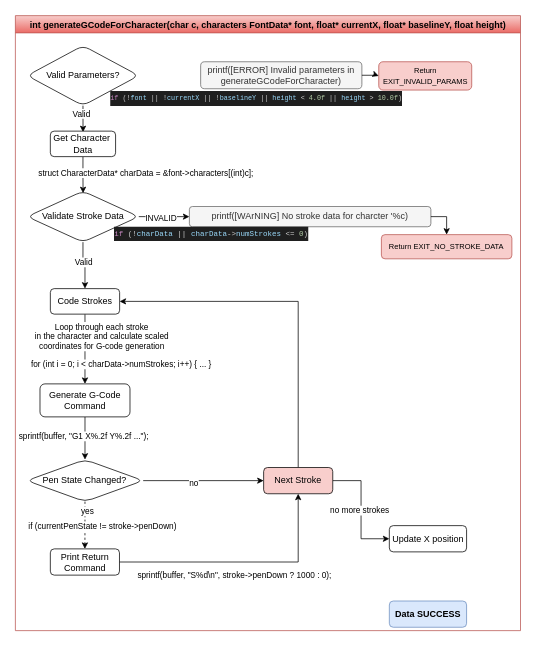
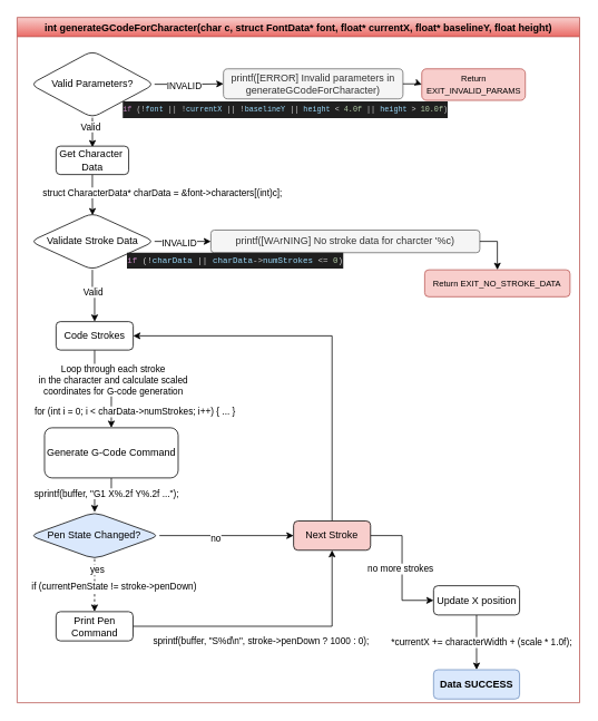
  <mxCell id="0" />
  <mxCell id="1" parent="0" />
- <mxCell id="2" value="&lt;p class=&quot;MsoNormal&quot;&gt;&lt;b&gt;&lt;span style=&quot;line-height: 110%;&quot;&gt;&lt;font&gt;int generateGCodeForCharacter(char c, characters FontData* font, float* currentX, float* baselineY, float height)&lt;/font&gt;&lt;font style=&quot;font-size: 12pt;&quot; color=&quot;#4472c4&quot;&gt;&lt;/font&gt;&lt;/span&gt;&lt;/b&gt;&lt;/p&gt;" style="swimlane;whiteSpace=wrap;html=1;fillColor=#f8cecc;strokeColor=#b85450;gradientColor=#ea6b66;" vertex="1" parent="1"><mxGeometry x="20" y="20" width="673.5" height="820" as="geometry"><mxRectangle x="46" y="715" width="156" height="26" as="alternateBounds" /></mxGeometry></mxCell>
+ <mxCell id="2" value="&lt;p class=&quot;MsoNormal&quot;&gt;&lt;b&gt;&lt;span style=&quot;line-height: 110%;&quot;&gt;&lt;font&gt;int generateGCodeForCharacter(char c, struct FontData* font, float* currentX, float* baselineY, float height)&lt;/font&gt;&lt;font style=&quot;font-size: 12pt;&quot; color=&quot;#4472c4&quot;&gt;&lt;/font&gt;&lt;/span&gt;&lt;/b&gt;&lt;/p&gt;" style="swimlane;whiteSpace=wrap;html=1;fillColor=#f8cecc;strokeColor=#b85450;gradientColor=#ea6b66;" vertex="1" parent="1"><mxGeometry x="20" y="20" width="673.5" height="820" as="geometry"><mxRectangle x="46" y="715" width="156" height="26" as="alternateBounds" /></mxGeometry></mxCell>
+ <mxCell id="3" style="edgeStyle=orthogonalEdgeStyle;rounded=0;orthogonalLoop=1;jettySize=auto;html=1;exitX=1;exitY=0.5;exitDx=0;exitDy=0;" edge="1" parent="2" source="5" target="6"><mxGeometry relative="1" as="geometry" /></mxCell>
+ <mxCell id="4" value="INVALID" style="edgeLabel;html=1;align=center;verticalAlign=middle;resizable=0;points=[];" vertex="1" connectable="0" parent="3"><mxGeometry x="-0.153" y="-1" relative="1" as="geometry"><mxPoint as="offset" /></mxGeometry></mxCell>
  <mxCell id="5" value="Valid Parameters?" style="rhombus;whiteSpace=wrap;html=1;rounded=1;" vertex="1" parent="2"><mxGeometry x="15.71" y="40" width="148.83" height="80" as="geometry" /></mxCell>
  <mxCell id="6" value="printf([ERROR] Invalid parameters in generateGCodeForCharacter)" style="rounded=1;whiteSpace=wrap;html=1;fillColor=#f5f5f5;strokeColor=#666666;fontColor=#333333;" vertex="1" parent="2"><mxGeometry x="247.04" y="61.5" width="214.96" height="36" as="geometry" /></mxCell>
  <mxCell id="7" value="&lt;font style=&quot;font-size: 10px;&quot;&gt;Return EXIT_INVALID_PARAMS&lt;/font&gt;" style="whiteSpace=wrap;html=1;fillColor=#f8cecc;strokeColor=#b85450;rounded=1;" vertex="1" parent="2"><mxGeometry x="484.5" y="61.5" width="123.96" height="37.75" as="geometry" /></mxCell>
  <mxCell id="8" value="" style="edgeStyle=orthogonalEdgeStyle;rounded=0;orthogonalLoop=1;jettySize=auto;html=1;exitX=1;exitY=0.5;exitDx=0;exitDy=0;" edge="1" parent="2" source="6" target="7"><mxGeometry relative="1" as="geometry"><mxPoint x="382.557" y="91.0" as="sourcePoint" /></mxGeometry></mxCell>
  <mxCell id="9" style="edgeStyle=orthogonalEdgeStyle;rounded=0;orthogonalLoop=1;jettySize=auto;html=1;exitX=1;exitY=0.5;exitDx=0;exitDy=0;" edge="1" parent="2" source="13" target="14"><mxGeometry relative="1" as="geometry" /></mxCell>
  <mxCell id="10" value="INVALID" style="edgeLabel;html=1;align=center;verticalAlign=middle;resizable=0;points=[];" vertex="1" connectable="0" parent="9"><mxGeometry x="-0.153" y="-1" relative="1" as="geometry"><mxPoint as="offset" /></mxGeometry></mxCell>
  <mxCell id="11" style="edgeStyle=orthogonalEdgeStyle;rounded=0;orthogonalLoop=1;jettySize=auto;html=1;exitX=0.5;exitY=1;exitDx=0;exitDy=0;" edge="1" parent="2" source="13" target="27"><mxGeometry relative="1" as="geometry"><mxPoint x="90.286" y="374.143" as="targetPoint" /></mxGeometry></mxCell>
  <mxCell id="12" value="Valid" style="edgeLabel;html=1;align=center;verticalAlign=middle;resizable=0;points=[];" vertex="1" connectable="0" parent="11"><mxGeometry x="-0.18" relative="1" as="geometry"><mxPoint as="offset" /></mxGeometry></mxCell>
  <mxCell id="13" value="Validate Stroke Data" style="rhombus;whiteSpace=wrap;html=1;rounded=1;" vertex="1" parent="2"><mxGeometry x="15.71" y="234" width="148.83" height="68" as="geometry" /></mxCell>
  <mxCell id="14" value="printf([WArNING] No stroke data for charcter '%c)" style="rounded=1;whiteSpace=wrap;html=1;fillColor=#f5f5f5;strokeColor=#666666;fontColor=#333333;" vertex="1" parent="2"><mxGeometry x="232" y="254.5" width="322" height="27" as="geometry" /></mxCell>
- <mxCell id="15" value="&lt;font style=&quot;font-size: 10px;&quot;&gt;Return EXIT_NO_STROKE_DATA&lt;/font&gt;" style="whiteSpace=wrap;html=1;fillColor=#f8cecc;strokeColor=#b85450;rounded=1;" vertex="1" parent="2"><mxGeometry x="488.0" y="292" width="174" height="32.25" as="geometry" /></mxCell>
+ <mxCell id="15" value="&lt;font style=&quot;font-size: 10px;&quot;&gt;Return EXIT_NO_STROKE_DATA&lt;/font&gt;" style="whiteSpace=wrap;html=1;fillColor=#f8cecc;strokeColor=#b85450;rounded=1;" vertex="1" parent="2"><mxGeometry x="488.0" y="302" width="174" height="32.25" as="geometry" /></mxCell>
  <mxCell id="16" value="" style="edgeStyle=orthogonalEdgeStyle;rounded=0;orthogonalLoop=1;jettySize=auto;html=1;exitX=1;exitY=0.5;exitDx=0;exitDy=0;" edge="1" parent="2" source="14" target="15"><mxGeometry relative="1" as="geometry"><mxPoint x="386.517" y="279.5" as="sourcePoint" /><mxPoint x="598.0" y="268.038" as="targetPoint" /></mxGeometry></mxCell>
  <mxCell id="17" style="edgeStyle=orthogonalEdgeStyle;rounded=0;orthogonalLoop=1;jettySize=auto;html=1;exitX=0.5;exitY=1;exitDx=0;exitDy=0;entryX=0.501;entryY=0.04;entryDx=0;entryDy=0;entryPerimeter=0;" edge="1" parent="2" source="21" target="13"><mxGeometry relative="1" as="geometry" /></mxCell>
  <mxCell id="18" value="struct CharacterData* charData = &amp;amp;font-&amp;gt;characters[(int)c];" style="edgeLabel;html=1;align=center;verticalAlign=middle;resizable=0;points=[];" vertex="1" connectable="0" parent="17"><mxGeometry x="-0.305" y="-2" relative="1" as="geometry"><mxPoint x="85" y="5" as="offset" /></mxGeometry></mxCell>
  <mxCell id="19" value="" style="edgeStyle=orthogonalEdgeStyle;rounded=0;orthogonalLoop=1;jettySize=auto;html=1;exitX=0.5;exitY=1;exitDx=0;exitDy=0;entryX=0.501;entryY=0.04;entryDx=0;entryDy=0;entryPerimeter=0;" edge="1" parent="2" source="5" target="21"><mxGeometry relative="1" as="geometry"><mxPoint x="159" y="4024" as="sourcePoint" /><mxPoint x="159" y="4052" as="targetPoint" /></mxGeometry></mxCell>
  <mxCell id="20" value="Valid" style="edgeLabel;html=1;align=center;verticalAlign=middle;resizable=0;points=[];" vertex="1" connectable="0" parent="19"><mxGeometry x="-0.439" y="-3" relative="1" as="geometry"><mxPoint as="offset" /></mxGeometry></mxCell>
  <mxCell id="21" value="Get Character&amp;nbsp;&lt;br&gt;Data" style="rounded=1;whiteSpace=wrap;html=1;" vertex="1" parent="2"><mxGeometry x="46.62" y="154" width="87" height="34" as="geometry" /></mxCell>
  <mxCell id="22" value="&lt;div style=&quot;color: rgb(204, 204, 204); background-color: rgb(31, 31, 31); font-family: Consolas, &amp;quot;Courier New&amp;quot;, monospace; line-height: 19px; white-space-collapse: preserve;&quot;&gt;&lt;font style=&quot;font-size: 9px;&quot;&gt;&lt;span style=&quot;color: rgb(197, 134, 192);&quot;&gt;if&lt;/span&gt; (&lt;span style=&quot;color: rgb(212, 212, 212);&quot;&gt;!&lt;/span&gt;&lt;span style=&quot;color: rgb(156, 220, 254);&quot;&gt;font&lt;/span&gt; &lt;span style=&quot;color: rgb(212, 212, 212);&quot;&gt;||&lt;/span&gt; &lt;span style=&quot;color: rgb(212, 212, 212);&quot;&gt;!&lt;/span&gt;&lt;span style=&quot;color: rgb(156, 220, 254);&quot;&gt;currentX&lt;/span&gt; &lt;span style=&quot;color: rgb(212, 212, 212);&quot;&gt;||&lt;/span&gt; &lt;span style=&quot;color: rgb(212, 212, 212);&quot;&gt;!&lt;/span&gt;&lt;span style=&quot;color: rgb(156, 220, 254);&quot;&gt;baselineY&lt;/span&gt; &lt;span style=&quot;color: rgb(212, 212, 212);&quot;&gt;||&lt;/span&gt; &lt;span style=&quot;color: rgb(156, 220, 254);&quot;&gt;height&lt;/span&gt; &lt;span style=&quot;color: rgb(212, 212, 212);&quot;&gt;&amp;lt;&lt;/span&gt; &lt;span style=&quot;color: rgb(181, 206, 168);&quot;&gt;4.0f&lt;/span&gt; &lt;span style=&quot;color: rgb(212, 212, 212);&quot;&gt;||&lt;/span&gt; &lt;span style=&quot;color: rgb(156, 220, 254);&quot;&gt;height&lt;/span&gt; &lt;span style=&quot;color: rgb(212, 212, 212);&quot;&gt;&amp;gt;&lt;/span&gt; &lt;span style=&quot;color: rgb(181, 206, 168);&quot;&gt;10.0f&lt;/span&gt;)&lt;/font&gt;&lt;/div&gt;" style="text;html=1;align=center;verticalAlign=middle;resizable=0;points=[];autosize=1;strokeColor=none;fillColor=none;" vertex="1" parent="2"><mxGeometry x="133.62" y="94" width="374" height="32" as="geometry" /></mxCell>
  <mxCell id="23" value="&lt;div style=&quot;color: rgb(204, 204, 204); background-color: rgb(31, 31, 31); font-family: Consolas, &amp;quot;Courier New&amp;quot;, monospace; line-height: 19px; white-space-collapse: preserve;&quot;&gt;&lt;font style=&quot;font-size: 10px;&quot;&gt;&lt;span style=&quot;color: rgb(197, 134, 192);&quot;&gt;if&lt;/span&gt; (&lt;span style=&quot;color: rgb(212, 212, 212);&quot;&gt;!&lt;/span&gt;&lt;span style=&quot;color: rgb(156, 220, 254);&quot;&gt;charData&lt;/span&gt; &lt;span style=&quot;color: rgb(212, 212, 212);&quot;&gt;||&lt;/span&gt; &lt;span style=&quot;color: rgb(156, 220, 254);&quot;&gt;charData&lt;/span&gt;-&amp;gt;&lt;span style=&quot;color: rgb(156, 220, 254);&quot;&gt;numStrokes&lt;/span&gt; &lt;span style=&quot;color: rgb(212, 212, 212);&quot;&gt;&amp;lt;=&lt;/span&gt; &lt;span style=&quot;color: rgb(181, 206, 168);&quot;&gt;0&lt;/span&gt;)&lt;/font&gt;&lt;/div&gt;" style="text;html=1;align=center;verticalAlign=middle;resizable=0;points=[];autosize=1;strokeColor=none;fillColor=none;" vertex="1" parent="2"><mxGeometry x="133.62" y="275" width="254" height="32" as="geometry" /></mxCell>
  <mxCell id="24" value="" style="edgeStyle=orthogonalEdgeStyle;rounded=0;orthogonalLoop=1;jettySize=auto;html=1;" edge="1" parent="2" source="27" target="30"><mxGeometry relative="1" as="geometry" /></mxCell>
  <mxCell id="25" value="for (int i = 0; i &amp;lt; charData-&amp;gt;numStrokes; i++) { ... }" style="edgeLabel;html=1;align=center;verticalAlign=middle;resizable=0;points=[];" vertex="1" connectable="0" parent="24"><mxGeometry x="-0.284" y="-1" relative="1" as="geometry"><mxPoint x="49" y="33" as="offset" /></mxGeometry></mxCell>
  <mxCell id="26" value="Loop through each stroke &lt;br&gt;in the character and calculate scaled &lt;br&gt;coordinates for G-code generation" style="edgeLabel;html=1;align=center;verticalAlign=middle;resizable=0;points=[];" vertex="1" connectable="0" parent="24"><mxGeometry x="-0.437" y="-1" relative="1" as="geometry"><mxPoint x="23" y="3" as="offset" /></mxGeometry></mxCell>
  <mxCell id="27" value="Code Strokes" style="rounded=1;whiteSpace=wrap;html=1;" vertex="1" parent="2"><mxGeometry x="46.63" y="364" width="92.37" height="34" as="geometry" /></mxCell>
  <mxCell id="28" value="" style="edgeStyle=orthogonalEdgeStyle;rounded=0;orthogonalLoop=1;jettySize=auto;html=1;" edge="1" parent="2" source="30" target="36"><mxGeometry relative="1" as="geometry" /></mxCell>
  <mxCell id="29" value="sprintf(buffer, &quot;G1 X%.2f Y%.2f ...&quot;);" style="edgeLabel;html=1;align=center;verticalAlign=middle;resizable=0;points=[];" vertex="1" connectable="0" parent="28"><mxGeometry x="-0.123" y="-2" relative="1" as="geometry"><mxPoint as="offset" /></mxGeometry></mxCell>
- <mxCell id="30" value="Generate G-Code Command" style="whiteSpace=wrap;html=1;rounded=1;" vertex="1" parent="2"><mxGeometry x="32.82" y="491" width="120" height="44" as="geometry" /></mxCell>
+ <mxCell id="30" value="Generate G-Code Command" style="whiteSpace=wrap;html=1;rounded=1;" vertex="1" parent="2"><mxGeometry x="32.82" y="491" width="160" height="60" as="geometry" /></mxCell>
  <mxCell id="31" value="" style="edgeStyle=orthogonalEdgeStyle;rounded=0;orthogonalLoop=1;jettySize=auto;html=1;dashed=1;" edge="1" parent="2" source="36" target="39"><mxGeometry relative="1" as="geometry" /></mxCell>
  <mxCell id="32" value="if (currentPenState != stroke-&amp;gt;penDown)" style="edgeLabel;html=1;align=center;verticalAlign=middle;resizable=0;points=[];" vertex="1" connectable="0" parent="31"><mxGeometry x="-0.194" relative="1" as="geometry"><mxPoint x="23" y="8" as="offset" /></mxGeometry></mxCell>
  <mxCell id="33" value="yes" style="edgeLabel;html=1;align=center;verticalAlign=middle;resizable=0;points=[];" vertex="1" connectable="0" parent="31"><mxGeometry x="-0.58" y="3" relative="1" as="geometry"><mxPoint as="offset" /></mxGeometry></mxCell>
  <mxCell id="34" style="edgeStyle=orthogonalEdgeStyle;rounded=0;orthogonalLoop=1;jettySize=auto;html=1;exitX=1;exitY=0.5;exitDx=0;exitDy=0;" edge="1" parent="2" source="36" target="43"><mxGeometry relative="1" as="geometry" /></mxCell>
  <mxCell id="35" value="no" style="edgeLabel;html=1;align=center;verticalAlign=middle;resizable=0;points=[];" vertex="1" connectable="0" parent="34"><mxGeometry x="-0.168" y="-2" relative="1" as="geometry"><mxPoint as="offset" /></mxGeometry></mxCell>
- <mxCell id="36" value="Pen State Changed?" style="rhombus;whiteSpace=wrap;html=1;rounded=1;" vertex="1" parent="2"><mxGeometry x="15.23" y="592" width="155.18" height="56" as="geometry" /></mxCell>
+ <mxCell id="36" value="Pen State Changed?" style="rhombus;whiteSpace=wrap;html=1;rounded=1;fillColor=#dae8fc;" vertex="1" parent="2"><mxGeometry x="15.23" y="592" width="155.18" height="56" as="geometry" /></mxCell>
  <mxCell id="37" style="edgeStyle=orthogonalEdgeStyle;rounded=0;orthogonalLoop=1;jettySize=auto;html=1;exitX=1;exitY=0.5;exitDx=0;exitDy=0;entryX=0.5;entryY=1;entryDx=0;entryDy=0;" edge="1" parent="2" source="39" target="43"><mxGeometry relative="1" as="geometry"><mxPoint x="442" y="695" as="targetPoint" /></mxGeometry></mxCell>
  <mxCell id="38" value="sprintf(buffer, &quot;S%d\n&quot;, stroke-&amp;gt;penDown ? 1000 : 0);" style="edgeLabel;html=1;align=center;verticalAlign=middle;resizable=0;points=[];" vertex="1" connectable="0" parent="37"><mxGeometry x="-0.116" y="2" relative="1" as="geometry"><mxPoint x="7" y="19" as="offset" /></mxGeometry></mxCell>
- <mxCell id="39" value="Print Return Command" style="whiteSpace=wrap;html=1;rounded=1;" vertex="1" parent="2"><mxGeometry x="46.62" y="711" width="92.18" height="35" as="geometry" /></mxCell>
+ <mxCell id="39" value="Print Pen Command" style="whiteSpace=wrap;html=1;rounded=1;" vertex="1" parent="2"><mxGeometry x="46.62" y="711" width="92.18" height="35" as="geometry" /></mxCell>
  <mxCell id="40" style="edgeStyle=orthogonalEdgeStyle;rounded=0;orthogonalLoop=1;jettySize=auto;html=1;exitX=0.5;exitY=0;exitDx=0;exitDy=0;entryX=1;entryY=0.5;entryDx=0;entryDy=0;" edge="1" parent="2" source="43" target="27"><mxGeometry relative="1" as="geometry" /></mxCell>
  <mxCell id="41" style="edgeStyle=orthogonalEdgeStyle;rounded=0;orthogonalLoop=1;jettySize=auto;html=1;exitX=1;exitY=0.5;exitDx=0;exitDy=0;entryX=0;entryY=0.5;entryDx=0;entryDy=0;" edge="1" parent="2" source="43" target="46"><mxGeometry relative="1" as="geometry"><mxPoint x="537" y="620" as="targetPoint" /></mxGeometry></mxCell>
  <mxCell id="42" value="no more strokes" style="edgeLabel;html=1;align=center;verticalAlign=middle;resizable=0;points=[];" vertex="1" connectable="0" parent="41"><mxGeometry x="0.006" y="-2" relative="1" as="geometry"><mxPoint as="offset" /></mxGeometry></mxCell>
  <mxCell id="43" value="Next Stroke" style="whiteSpace=wrap;html=1;rounded=1;fillColor=#f8cecc;" vertex="1" parent="2"><mxGeometry x="331" y="602.5" width="92.18" height="35" as="geometry" /></mxCell>
+ <mxCell id="44" style="edgeStyle=orthogonalEdgeStyle;rounded=0;orthogonalLoop=1;jettySize=auto;html=1;exitX=0.5;exitY=1;exitDx=0;exitDy=0;entryX=0.5;entryY=0;entryDx=0;entryDy=0;" edge="1" parent="2" source="46" target="47"><mxGeometry relative="1" as="geometry"><mxPoint x="549.62" y="856.5" as="targetPoint" /></mxGeometry></mxCell>
+ <mxCell id="45" value="*currentX += characterWidth + (scale * 1.0f);" style="edgeLabel;html=1;align=center;verticalAlign=middle;resizable=0;points=[];" vertex="1" connectable="0" parent="44"><mxGeometry x="-0.476" y="3" relative="1" as="geometry"><mxPoint x="2" y="15" as="offset" /></mxGeometry></mxCell>
  <mxCell id="46" value="Update X position" style="whiteSpace=wrap;html=1;rounded=1;" vertex="1" parent="2"><mxGeometry x="498.62" y="680" width="103" height="35" as="geometry" /></mxCell>
  <mxCell id="47" value="&lt;b&gt;Data SUCCESS&lt;/b&gt;" style="whiteSpace=wrap;html=1;rounded=1;fillColor=#dae8fc;strokeColor=#6c8ebf;" vertex="1" parent="2"><mxGeometry x="498.62" y="780.5" width="103" height="35" as="geometry" /></mxCell>
